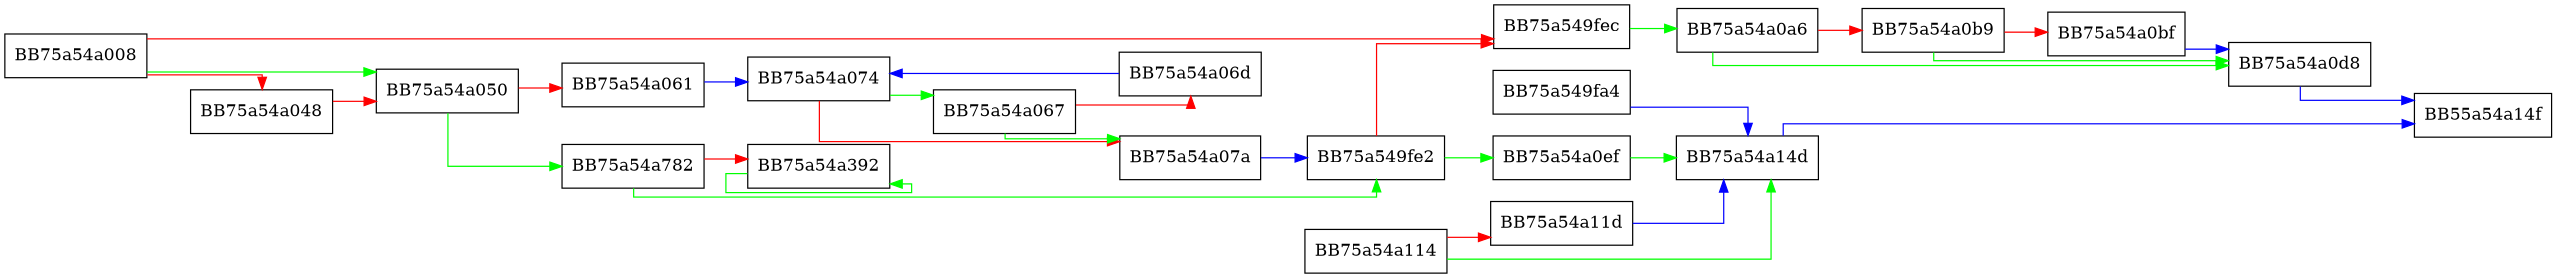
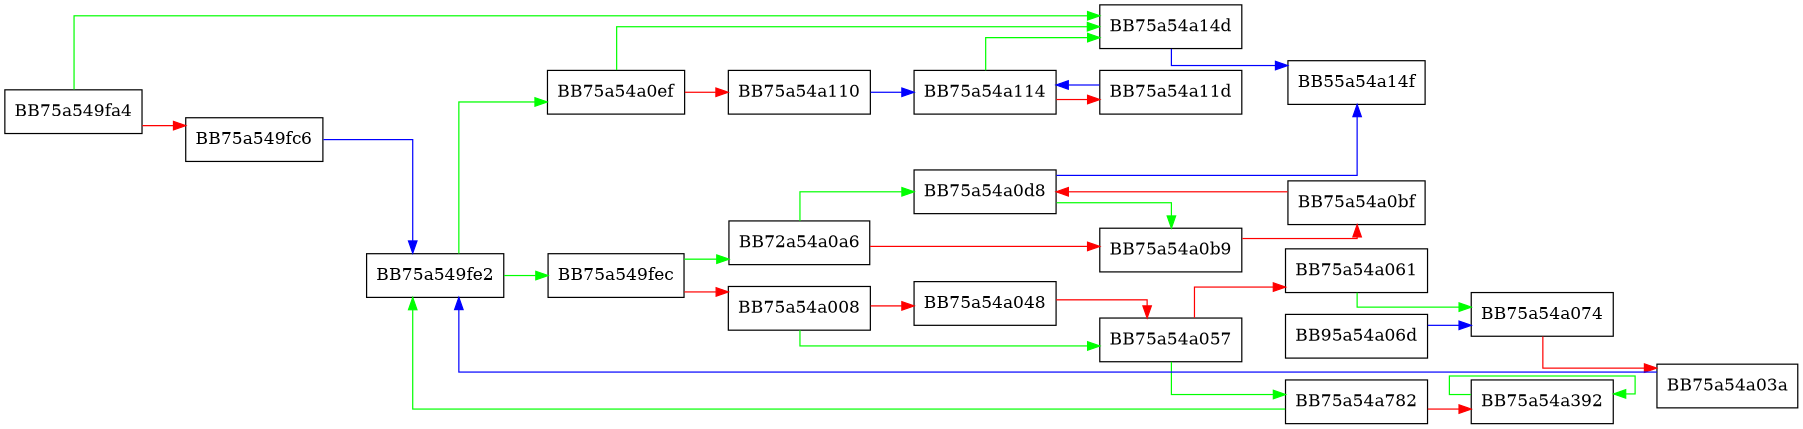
  digraph {
    rankdir=LR
    splines=ortho
    node [shape=box]
    edge [color=red]
    BB75a549fa4
    BB75a54a14d
+   BB75a549fc6
    n4 [label=BB55a54a14f]
    BB75a549fe2
    BB75a54a0ef
    BB75a549fec
-   BB75a54a0a6
+   BB75a54a110
+   BB75a54a0a6 [label=BB72a54a0a6]
    BB75a54a008
    BB75a54a114
    BB75a54a0d8
    BB75a54a0b9
-   BB75a54a057 [label=BB75a54a050]
+   BB75a54a057
    BB75a54a048
    BB75a54a0bf
    n17 [label=BB75a54a782]
    BB75a54a061
    n19 [label=BB75a54a392]
    BB75a54a074
-   BB75a54a067
-   BB75a54a07a
-   BB75a54a06d
+   BB75a54a07a [label=BB75a54a03a]
+   BB75a54a06d [label=BB95a54a06d]
    BB75a54a11d
-   BB75a549fa4 -> BB75a54a14d [color=blue]
+   BB75a549fa4 -> BB75a54a14d [color=green]
+   BB75a549fa4 -> BB75a549fc6
    BB75a54a14d -> n4 [color=blue]
+   BB75a549fc6 -> BB75a549fe2 [color=blue]
    BB75a549fe2 -> BB75a54a0ef [color=green]
-   BB75a549fe2 -> BB75a549fec
+   BB75a549fe2 -> BB75a549fec [color=green]
    BB75a54a0ef -> BB75a54a14d [color=green]
+   BB75a54a0ef -> BB75a54a110
    BB75a549fec -> BB75a54a0a6 [color=green]
-   BB75a54a008 -> BB75a549fec
+   BB75a549fec -> BB75a54a008
+   BB75a54a110 -> BB75a54a114 [color=blue]
    BB75a54a0a6 -> BB75a54a0d8 [color=green]
    BB75a54a0a6 -> BB75a54a0b9
    BB75a54a008 -> BB75a54a057 [color=green]
    BB75a54a008 -> BB75a54a048
    BB75a54a114 -> BB75a54a14d [color=green]
    BB75a54a114 -> BB75a54a11d
    BB75a54a0d8 -> n4 [color=blue]
-   BB75a54a0b9 -> BB75a54a0d8 [color=green]
+   BB75a54a0d8 -> BB75a54a0b9 [color=green]
    BB75a54a0b9 -> BB75a54a0bf
    BB75a54a057 -> n17 [color=green]
    BB75a54a057 -> BB75a54a061
    BB75a54a048 -> BB75a54a057
-   BB75a54a0bf -> BB75a54a0d8 [color=blue]
+   BB75a54a0bf -> BB75a54a0d8
    n17 -> BB75a549fe2 [color=green]
    n17 -> n19
-   BB75a54a061 -> BB75a54a074 [color=blue]
+   BB75a54a061 -> BB75a54a074 [color=green]
    n19 -> n19 [color=green]
-   BB75a54a074 -> BB75a54a067 [color=green]
    BB75a54a074 -> BB75a54a07a
-   BB75a54a067 -> BB75a54a07a [color=green]
-   BB75a54a067 -> BB75a54a06d
    BB75a54a07a -> BB75a549fe2 [color=blue]
    BB75a54a06d -> BB75a54a074 [color=blue]
-   BB75a54a11d -> BB75a54a14d [color=blue]
+   BB75a54a11d -> BB75a54a114 [color=blue]
  }
